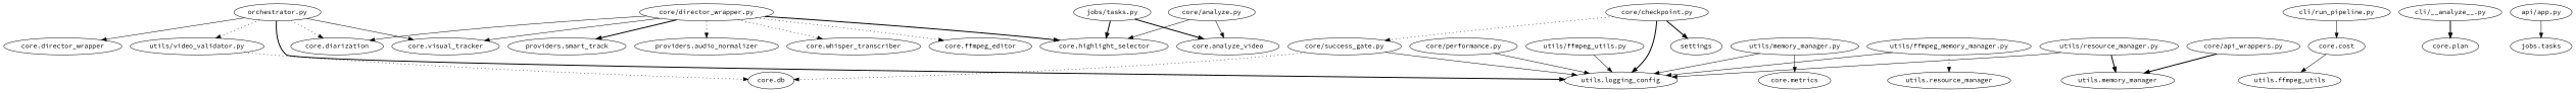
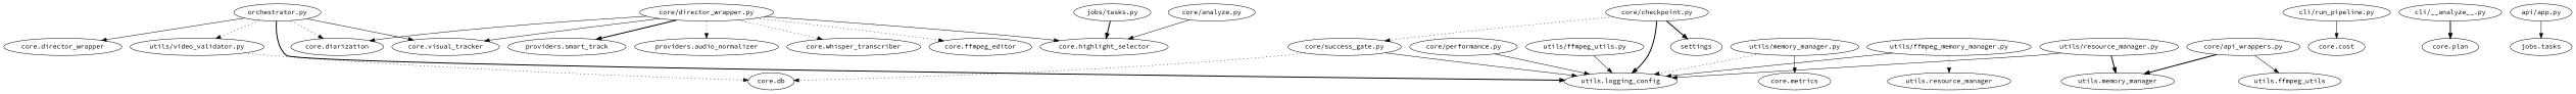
  digraph {
    fontname="Source Code Pro"
    rankdir=TB
    node [fontname="Source Code Pro"]
    edge [fontname="Source Code Pro" style=solid]
    "orchestrator.py"
    "core.visual_tracker"
    "core.director_wrapper"
    "utils.logging_config"
    "core.diarization"
    "utils/video_validator.py"
    "core/director_wrapper.py"
    "providers.audio_normalizer"
    "core.highlight_selector"
    "core.whisper_transcriber"
    "core.ffmpeg_editor"
    "providers.smart_track"
    "core/checkpoint.py"
    settings
    "core/success_gate.py"
    "core/api_wrappers.py"
    "utils.ffmpeg_utils"
    "utils.memory_manager"
    "core/performance.py"
    "core/analyze.py"
-   "core.analyze_video"
    "core.db"
    "utils/memory_manager.py"
    "core.metrics"
    "utils/resource_manager.py"
    "utils/ffmpeg_memory_manager.py"
    "utils.resource_manager"
    "utils/ffmpeg_utils.py"
    "cli/run_pipeline.py"
    "core.cost"
    n31 [label="cli/__analyze__.py"]
    "core.plan"
    "api/app.py"
    "jobs.tasks"
    "jobs/tasks.py"
    "orchestrator.py" -> "core.visual_tracker"
    "orchestrator.py" -> "core.director_wrapper"
    "orchestrator.py" -> "utils.logging_config" [style=bold]
    "orchestrator.py" -> "core.diarization" [style=dotted]
    "orchestrator.py" -> "utils/video_validator.py" [style=dotted]
    "utils/video_validator.py" -> "core.db" [style=dotted]
    "core/director_wrapper.py" -> "core.visual_tracker"
    "core/director_wrapper.py" -> "core.diarization"
    "core/director_wrapper.py" -> "providers.audio_normalizer" [style=dotted]
-   "core/director_wrapper.py" -> "core.highlight_selector" [style=bold]
+   "core/director_wrapper.py" -> "core.highlight_selector"
    "core/director_wrapper.py" -> "core.whisper_transcriber" [style=dotted]
    "core/director_wrapper.py" -> "core.ffmpeg_editor" [style=dotted]
    "core/director_wrapper.py" -> "providers.smart_track" [style=bold]
    "core/checkpoint.py" -> "utils.logging_config" [style=bold]
    "core/checkpoint.py" -> settings [style=bold]
    "core/checkpoint.py" -> "core/success_gate.py" [style=dotted]
    "core/success_gate.py" -> "utils.logging_config"
    "core/success_gate.py" -> "core.db" [style=dotted]
-   "core.cost" -> "utils.ffmpeg_utils"
+   "core/api_wrappers.py" -> "utils.ffmpeg_utils"
    "core/api_wrappers.py" -> "utils.memory_manager" [style=bold]
    "core/performance.py" -> "utils.logging_config"
    "core/analyze.py" -> "core.highlight_selector"
-   "core/analyze.py" -> "core.analyze_video"
-   "utils/memory_manager.py" -> "utils.logging_config"
+   "utils/memory_manager.py" -> "utils.logging_config" [style=dotted]
    "utils/memory_manager.py" -> "core.metrics"
    "utils/resource_manager.py" -> "utils.logging_config"
    "utils/resource_manager.py" -> "utils.memory_manager" [style=bold]
    "utils/ffmpeg_memory_manager.py" -> "utils.logging_config"
    "utils/ffmpeg_memory_manager.py" -> "utils.resource_manager" [style=dotted]
    "utils/ffmpeg_utils.py" -> "utils.logging_config"
    "cli/run_pipeline.py" -> "core.cost"
    n31 -> "core.plan" [style=bold]
    "api/app.py" -> "jobs.tasks"
    "jobs/tasks.py" -> "core.highlight_selector" [style=bold]
-   "jobs/tasks.py" -> "core.analyze_video" [style=bold]
  }
